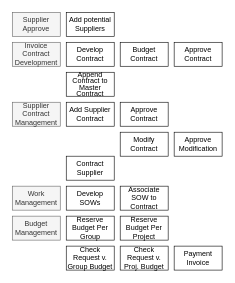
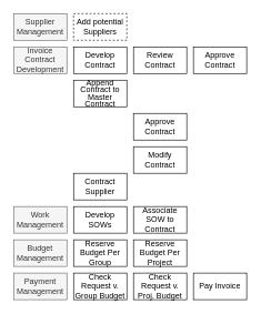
  <mxCell id="0" />
  <mxCell id="1" parent="0" />
  <mxCell id="2" value="Reserve Budget Per Project" style="rounded=0;whiteSpace=wrap;html=1;" vertex="1" parent="1"><mxGeometry x="200" y="360" width="80" height="40" as="geometry" /></mxCell>
  <mxCell id="3" value="Check Request v. Proj. Budget" style="rounded=0;whiteSpace=wrap;html=1;" vertex="1" parent="1"><mxGeometry x="200" y="410" width="80" height="40" as="geometry" /></mxCell>
  <mxCell id="4" value="Reserve Budget Per Group" style="rounded=0;whiteSpace=wrap;html=1;" vertex="1" parent="1"><mxGeometry x="110" y="360" width="80" height="40" as="geometry" /></mxCell>
- <mxCell id="5" value="Payment Invoice" style="rounded=0;whiteSpace=wrap;html=1;" vertex="1" parent="1"><mxGeometry x="290" y="410" width="80" height="40" as="geometry" /></mxCell>
+ <mxCell id="5" value="Pay Invoice" style="rounded=0;whiteSpace=wrap;html=1;" vertex="1" parent="1"><mxGeometry x="290" y="410" width="80" height="40" as="geometry" /></mxCell>
  <mxCell id="6" value="Check Request v. Group Budget" style="rounded=0;whiteSpace=wrap;html=1;" vertex="1" parent="1"><mxGeometry x="110" y="410" width="80" height="40" as="geometry" /></mxCell>
  <mxCell id="7" value="Contract&lt;br&gt;Supplier" style="rounded=0;whiteSpace=wrap;html=1;" vertex="1" parent="1"><mxGeometry x="110" y="260" width="80" height="40" as="geometry" /></mxCell>
- <mxCell id="8" value="Add potential Suppliers" style="rounded=0;whiteSpace=wrap;html=1;" vertex="1" parent="1"><mxGeometry x="110" y="20" width="80" height="40" as="geometry" /></mxCell>
- <mxCell id="9" value="Supplier Approve" style="rounded=0;whiteSpace=wrap;html=1;fillColor=#f5f5f5;fontColor=#333333;strokeColor=#666666;" vertex="1" parent="1"><mxGeometry x="20" y="20" width="80" height="40" as="geometry" /></mxCell>
- <mxCell id="10" value="Supplier Contract Management" style="rounded=0;whiteSpace=wrap;html=1;fillColor=#f5f5f5;fontColor=#333333;strokeColor=#666666;" vertex="1" parent="1"><mxGeometry x="20" y="170" width="80" height="40" as="geometry" /></mxCell>
- <mxCell id="11" value="Add Supplier Contract" style="rounded=0;whiteSpace=wrap;html=1;" vertex="1" parent="1"><mxGeometry x="110" y="170" width="80" height="40" as="geometry" /></mxCell>
+ <mxCell id="8" value="Add potential Suppliers" style="rounded=0;whiteSpace=wrap;html=1;dashed=1;" vertex="1" parent="1"><mxGeometry x="110" y="20" width="80" height="40" as="geometry" /></mxCell>
+ <mxCell id="9" value="Supplier Management" style="rounded=0;whiteSpace=wrap;html=1;fillColor=#f5f5f5;fontColor=#333333;strokeColor=#666666;" vertex="1" parent="1"><mxGeometry x="20" y="20" width="80" height="40" as="geometry" /></mxCell>
  <mxCell id="12" value="Approve Contract" style="rounded=0;whiteSpace=wrap;html=1;" vertex="1" parent="1"><mxGeometry x="200" y="170" width="80" height="40" as="geometry" /></mxCell>
  <mxCell id="13" value="Modify Contract" style="rounded=0;whiteSpace=wrap;html=1;" vertex="1" parent="1"><mxGeometry x="200" y="220" width="80" height="40" as="geometry" /></mxCell>
- <mxCell id="14" value="Approve Modification" style="rounded=0;whiteSpace=wrap;html=1;" vertex="1" parent="1"><mxGeometry x="290" y="220" width="80" height="40" as="geometry" /></mxCell>
  <mxCell id="15" value="Invoice Contract Development" style="rounded=0;whiteSpace=wrap;html=1;fillColor=#f5f5f5;fontColor=#333333;strokeColor=#666666;" vertex="1" parent="1"><mxGeometry x="20" y="70" width="80" height="40" as="geometry" /></mxCell>
  <mxCell id="16" value="Develop Contract" style="rounded=0;whiteSpace=wrap;html=1;" vertex="1" parent="1"><mxGeometry x="110" y="70" width="80" height="40" as="geometry" /></mxCell>
- <mxCell id="17" value="Budget Contract" style="rounded=0;whiteSpace=wrap;html=1;" vertex="1" parent="1"><mxGeometry x="200" y="70" width="80" height="40" as="geometry" /></mxCell>
+ <mxCell id="17" value="Review Contract" style="rounded=0;whiteSpace=wrap;html=1;" vertex="1" parent="1"><mxGeometry x="200" y="70" width="80" height="40" as="geometry" /></mxCell>
  <mxCell id="18" value="Approve Contract" style="rounded=0;whiteSpace=wrap;html=1;" vertex="1" parent="1"><mxGeometry x="290" y="70" width="80" height="40" as="geometry" /></mxCell>
  <mxCell id="19" value="Work Management" style="rounded=0;whiteSpace=wrap;html=1;fillColor=#f5f5f5;fontColor=#333333;strokeColor=#666666;" vertex="1" parent="1"><mxGeometry x="20" y="310" width="80" height="40" as="geometry" /></mxCell>
  <mxCell id="20" value="Associate SOW to Contract" style="rounded=0;whiteSpace=wrap;html=1;" vertex="1" parent="1"><mxGeometry x="200" y="310" width="80" height="40" as="geometry" /></mxCell>
  <mxCell id="21" value="Develop SOWs" style="rounded=0;whiteSpace=wrap;html=1;" vertex="1" parent="1"><mxGeometry x="110" y="310" width="80" height="40" as="geometry" /></mxCell>
  <mxCell id="22" value="Budget Management" style="rounded=0;whiteSpace=wrap;html=1;fillColor=#f5f5f5;fontColor=#333333;strokeColor=#666666;" vertex="1" parent="1"><mxGeometry x="20" y="360" width="80" height="40" as="geometry" /></mxCell>
+ <mxCell id="23" value="Payment Management" style="rounded=0;whiteSpace=wrap;html=1;fillColor=#f5f5f5;fontColor=#333333;strokeColor=#666666;" vertex="1" parent="1"><mxGeometry x="20" y="410" width="80" height="40" as="geometry" /></mxCell>
  <mxCell id="24" value="&lt;p style=&quot;line-height: 0.9&quot;&gt;Append Contract to Master Contract&lt;/p&gt;" style="rounded=0;whiteSpace=wrap;html=1;" vertex="1" parent="1"><mxGeometry x="110" y="120" width="80" height="40" as="geometry" /></mxCell>
